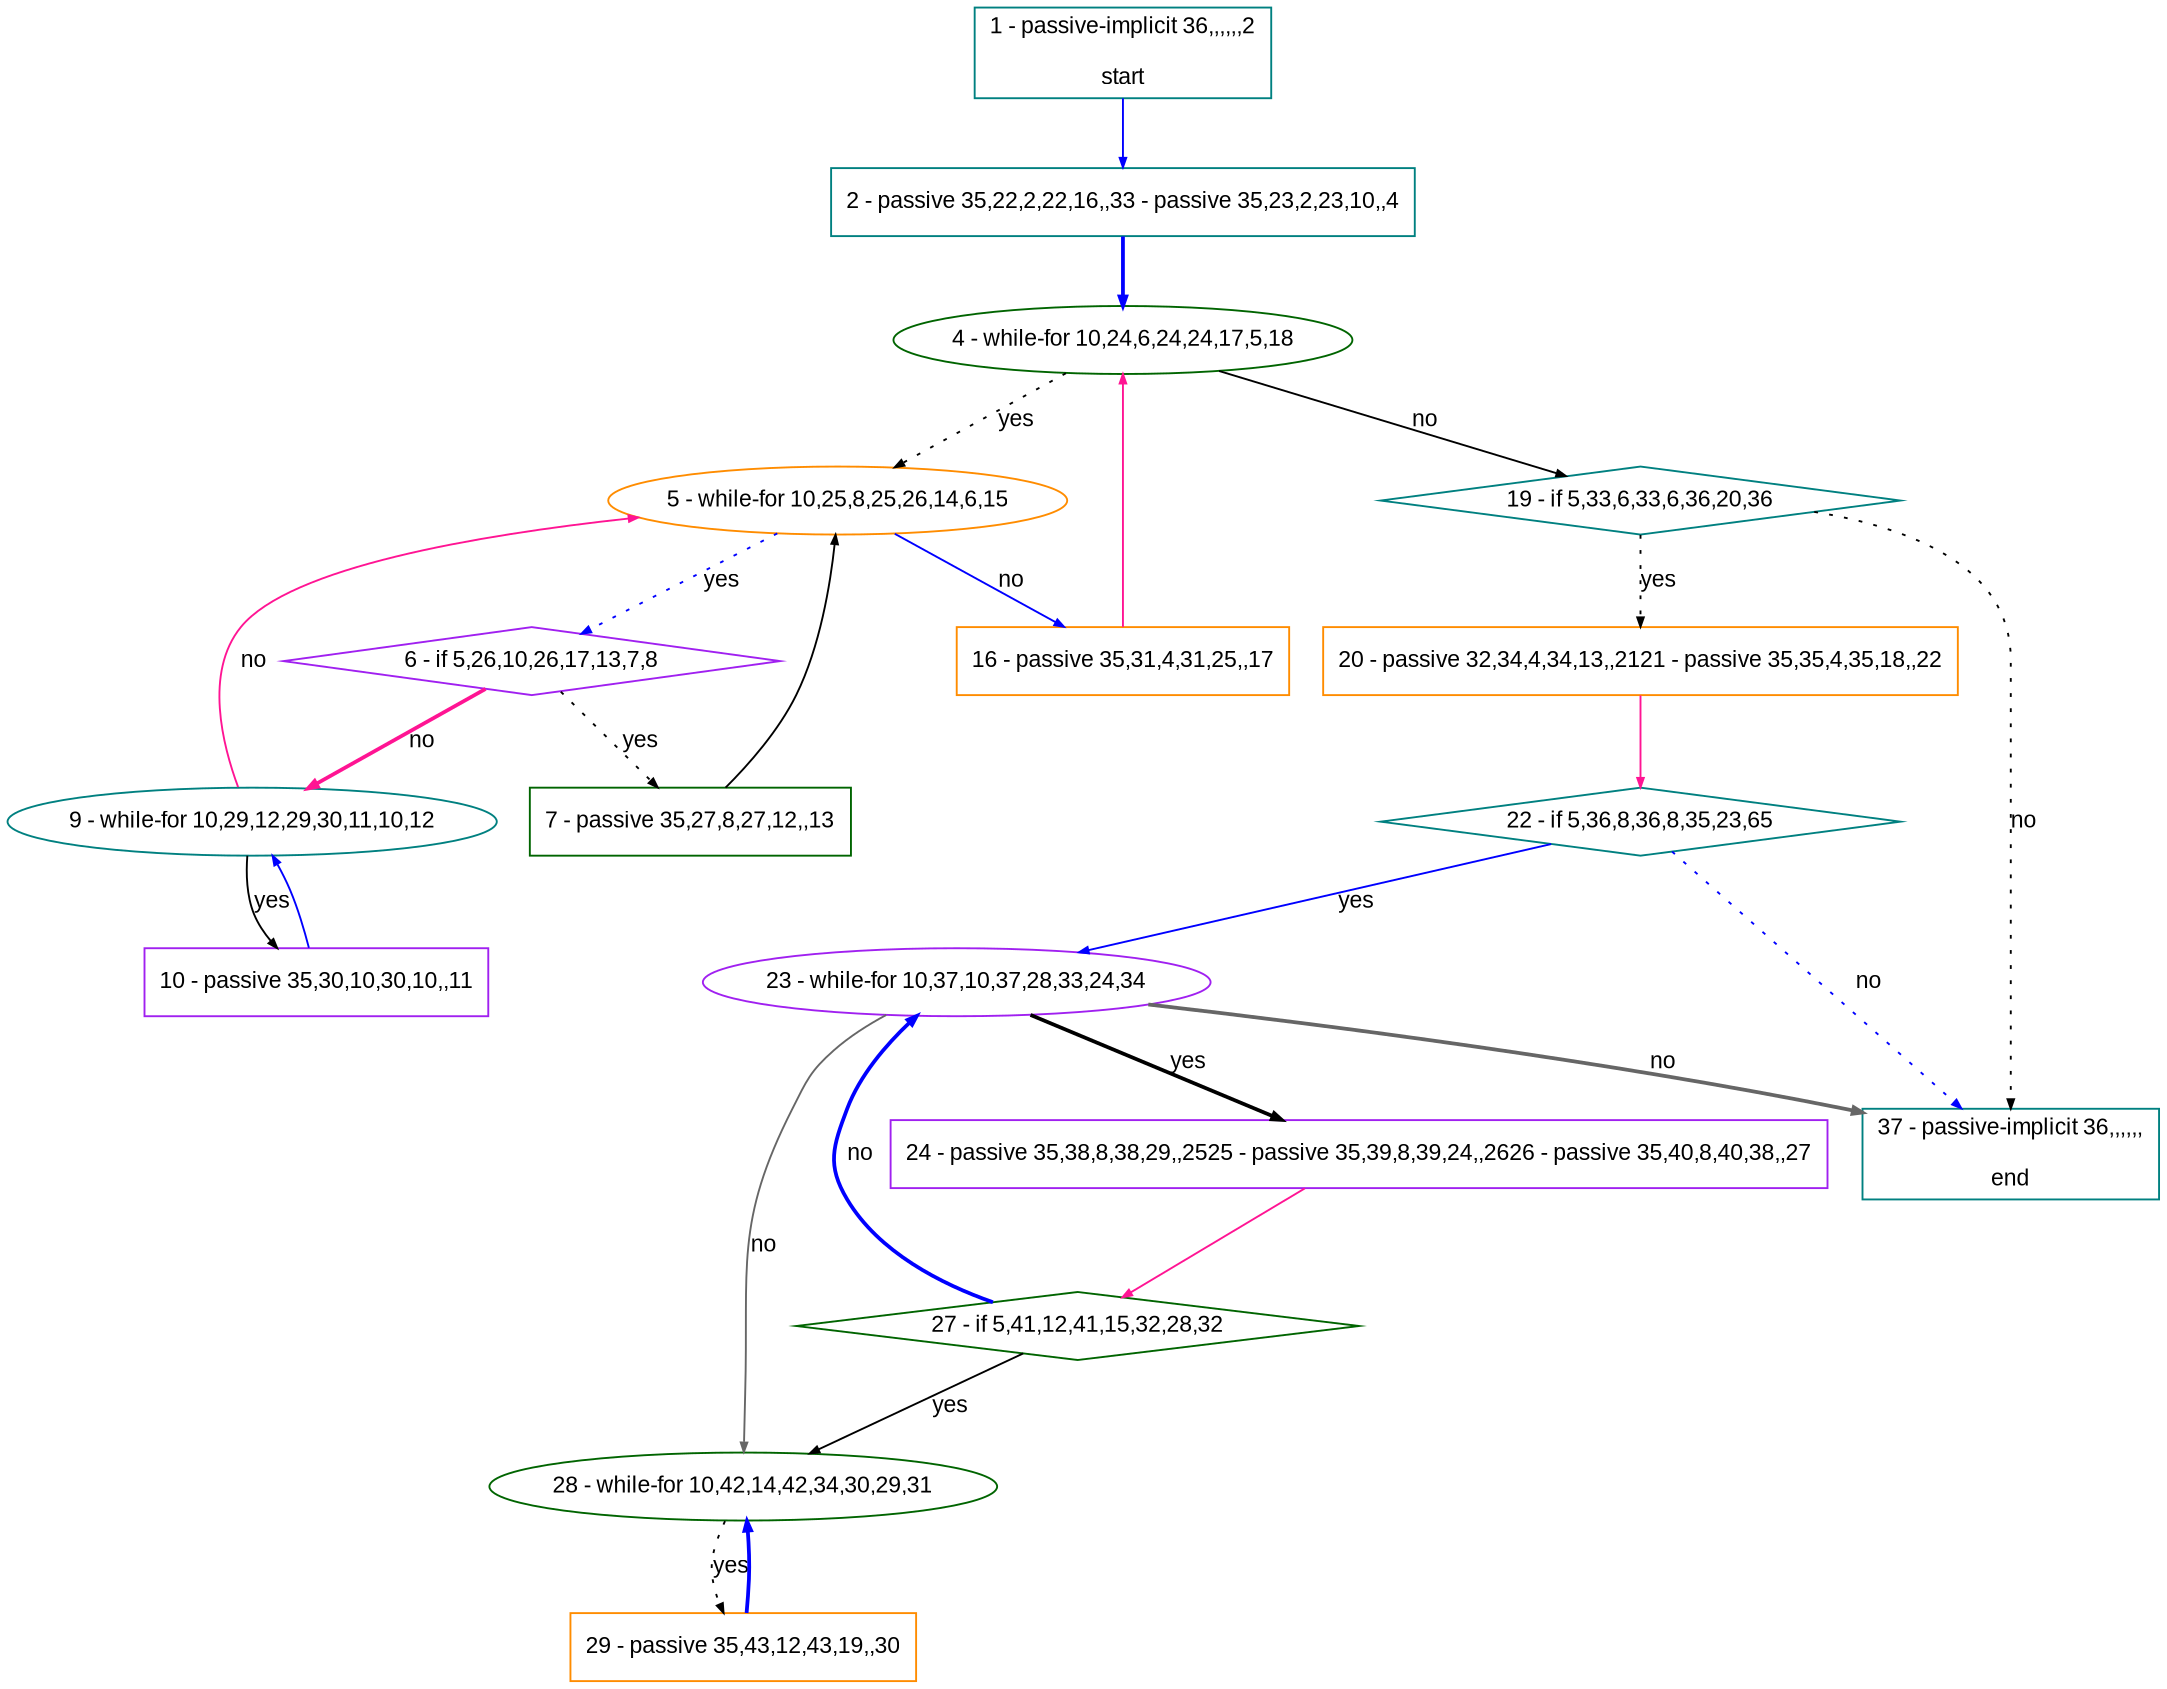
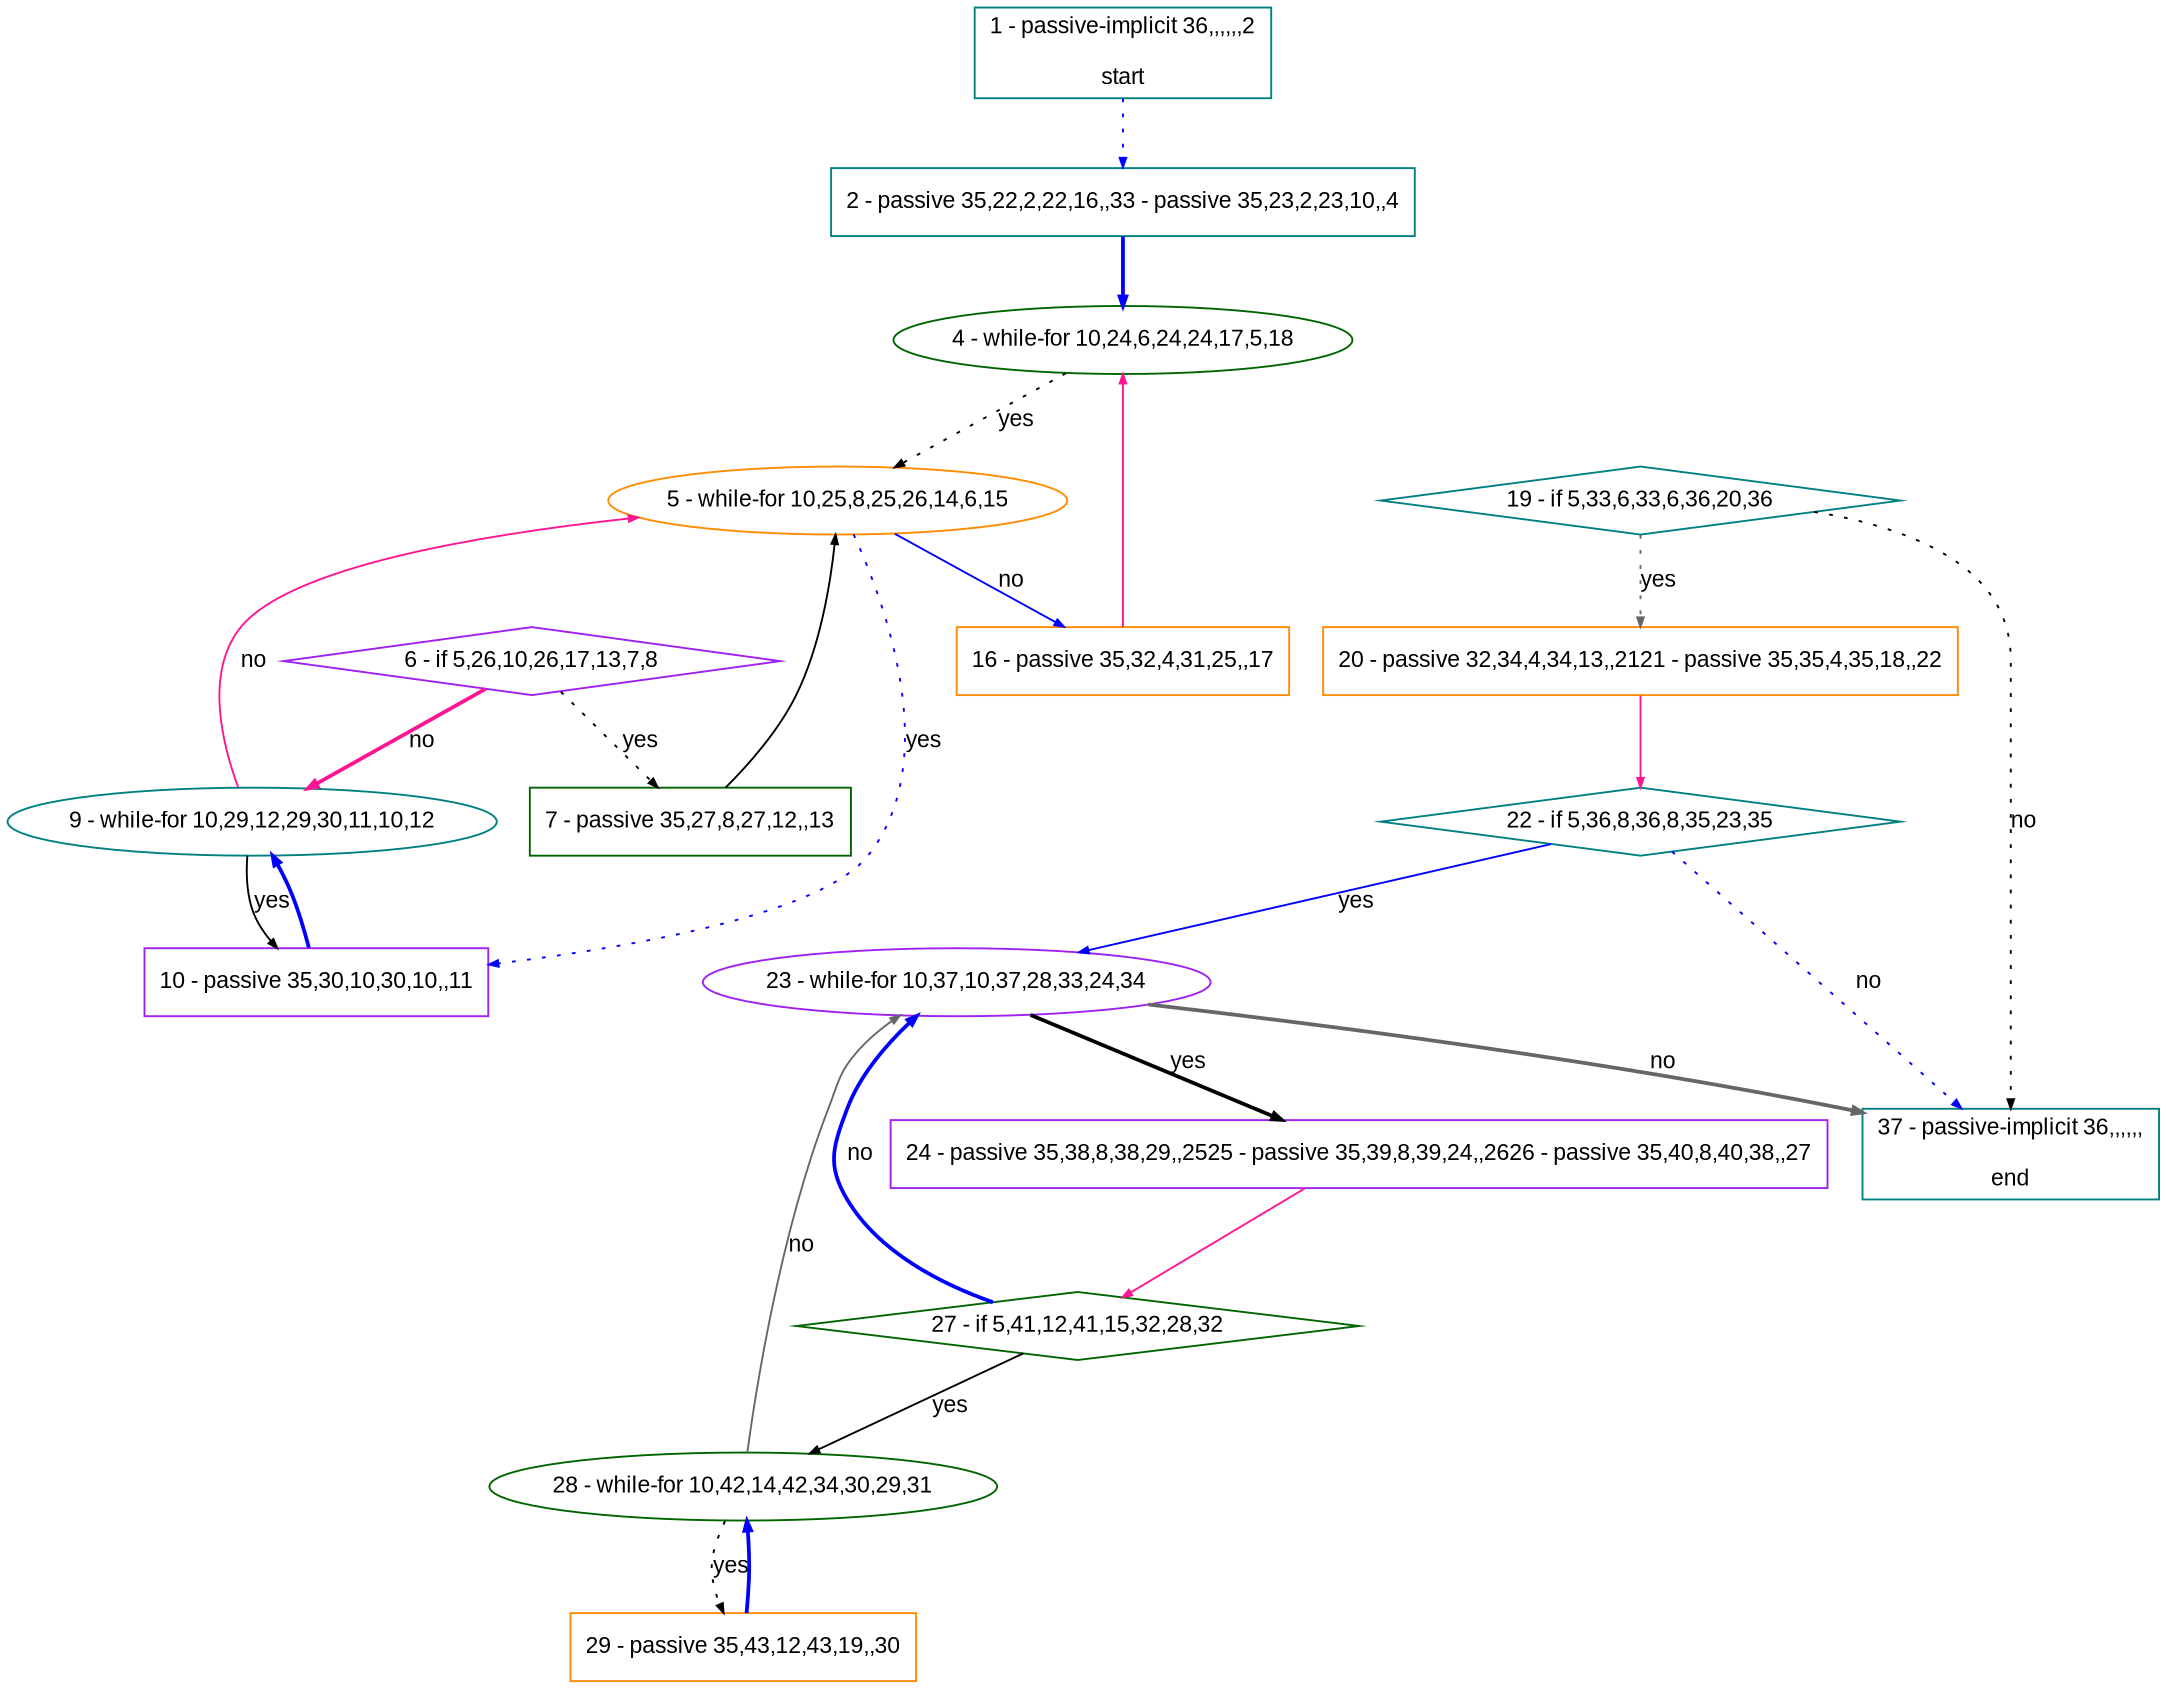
  digraph {
    bgcolor=white
    compound=true
    fillcolor="#FFFFCC"
    fontname=Arial
    fontsize=12
    pack=true
    packmode=clust
    style="rounded,filled"
    node [color=teal compound=true fillcolor="#ffffff" fixedsize=false fontname=Arial fontsize=12 node_initialized=no shape=box style=filled]
    edge [arrowhead=normal arrowsize=0.5 arrowtail=none color=blue compound=true dir=forward fontcolor=black fontname=Arial fontsize=12 style=solid]
    n1 [label="2 - passive 35,22,2,22,16,,33 - passive 35,23,2,23,10,,4"]
    n2 [color=darkgreen label="4 - while-for 10,24,6,24,24,17,5,18" shape=oval]
    n3 [color=darkorange label="5 - while-for 10,25,8,25,26,14,6,15" shape=oval]
    n4 [label="19 - if 5,33,6,33,6,36,20,36" shape=diamond]
    n5 [label="1 - passive-implicit 36,,,,,,2\n\nstart"]
    n6 [color=purple label="6 - if 5,26,10,26,17,13,7,8" shape=diamond]
-   n7 [color=darkorange label="16 - passive 35,31,4,31,25,,17"]
+   n7 [color=darkorange label="16 - passive 35,32,4,31,25,,17"]
    n8 [color=darkorange label="20 - passive 32,34,4,34,13,,2121 - passive 35,35,4,35,18,,22"]
    n9 [label="37 - passive-implicit 36,,,,,,\n\nend"]
    n10 [color=darkgreen label="7 - passive 35,27,8,27,12,,13"]
    n11 [label="9 - while-for 10,29,12,29,30,11,10,12" shape=oval]
-   n12 [label="22 - if 5,36,8,36,8,35,23,65" shape=diamond]
+   n12 [label="22 - if 5,36,8,36,8,35,23,35" shape=diamond]
    n13 [color=purple label="10 - passive 35,30,10,30,10,,11"]
    n14 [color=purple label="23 - while-for 10,37,10,37,28,33,24,34" shape=oval]
    n15 [color=purple label="24 - passive 35,38,8,38,29,,2525 - passive 35,39,8,39,24,,2626 - passive 35,40,8,40,38,,27"]
    n16 [color=darkgreen label="27 - if 5,41,12,41,15,32,28,32" shape=diamond]
    n17 [color=darkgreen label="28 - while-for 10,42,14,42,34,30,29,31" shape=oval]
    n18 [color=darkorange label="29 - passive 35,43,12,43,19,,30"]
    n1 -> n2 [style=bold]
    n2 -> n3 [color=black label=yes style=dotted]
-   n2 -> n4 [color=black label=no]
-   n3 -> n6 [label=yes style=dotted]
+   n3 -> n13 [label=yes style=dotted]
    n3 -> n7 [label=no]
-   n4 -> n8 [color=black label=yes style=dotted]
+   n4 -> n8 [color=gray40 label=yes style=dotted]
    n4 -> n9 [color=black label=no style=dotted]
-   n5 -> n1
+   n5 -> n1 [style=dotted]
    n6 -> n10 [color=black label=yes style=dotted]
    n6 -> n11 [color=deeppink label=no style=bold]
    n7 -> n2 [color=deeppink]
    n8 -> n12 [color=deeppink]
    n10 -> n3 [color=black]
    n11 -> n3 [color=deeppink label=no]
    n11 -> n13 [color=black label=yes]
    n12 -> n9 [label=no style=dotted]
    n12 -> n14 [label=yes]
-   n13 -> n11
+   n13 -> n11 [style=bold]
    n14 -> n9 [color=gray40 label=no style=bold]
    n14 -> n15 [color=black label=yes style=bold]
    n15 -> n16 [color=deeppink]
    n16 -> n14 [label=no style=bold]
    n16 -> n17 [color=black label=yes]
-   n14 -> n17 [color=gray40 label=no]
+   n17 -> n14 [color=gray40 label=no]
    n17 -> n18 [color=black label=yes style=dotted]
    n18 -> n17 [style=bold]
  }
